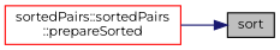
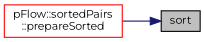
  digraph {
    rankdir=RL
    fontname=Montserrat
    node [fontname=Montserrat fontsize=10 shape=record style=filled]
    n1 [color=black fillcolor=grey75 fontcolor=black height=0.2 label=sort width=0.4]
-   n2 [color=red fillcolor=white height=0.2 label="sortedPairs::sortedPairs\l::prepareSorted" width=0.4]
+   n2 [color=red fillcolor=white height=0.2 label="pFlow::sortedPairs\l::prepareSorted" width=0.4]
    n1 -> n2 [color=midnightblue dir=back fontname=Montserrat fontsize=10 labelfontname=Helvetica labelfontsize=10 style=solid]
  }
